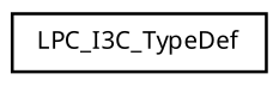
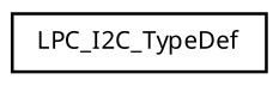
  digraph {
    rankdir=LR
-   n1 [color=black fillcolor=white fontname=Sans fontsize=8 height=0.2 label=LPC_I3C_TypeDef shape=record style=filled width=0.4]
+   n1 [color=black fillcolor=white fontname=Sans fontsize=8 height=0.2 label=LPC_I2C_TypeDef shape=record style=filled width=0.4]
  }
